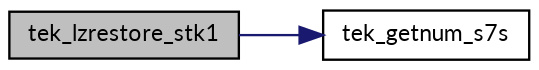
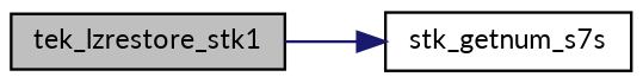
  digraph {
    rankdir=LR
    fontname=Lato
    node [color=black fontname=Lato fontsize=10 shape=record style=filled]
    n1 [fillcolor=grey75 fontcolor=black height=0.2 label=tek_lzrestore_stk1 width=0.4]
-   n2 [fillcolor=white height=0.2 label=tek_getnum_s7s width=0.4]
+   n2 [fillcolor=white height=0.2 label=stk_getnum_s7s width=0.4]
    n1 -> n2 [color=midnightblue fontname=Lato fontsize=10 labelfontname=Helvetica labelfontsize=10 style=solid]
  }
